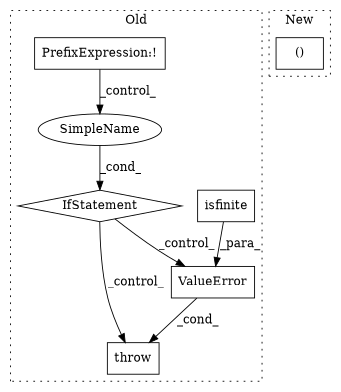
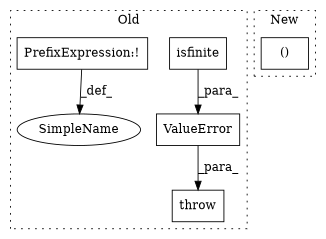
  digraph {
    node [a=32 shape=box]
    n1 [l="9,1" label=isfinite s="8740,8750"]
-   n2 [a=25 l="4,2" label=IfStatement s="8701,8770" shape=diamond]
    n3 [a=38 l=1 label="PrefixExpression:!" s=8733]
    n4 [l="11,1" label=ValueError s="8788,8837"]
    n5 [a=42 label=SimpleName shape=ellipse]
    n6 [a=53 l=6 label=throw s=8782]
    n7 [a=106 l=67 label="()" s=9976]
    subgraph cluster_1 {
      label=Old
      style=dotted
      n1
-     n2
      n3
      n4
      n5
      n6
    }
    subgraph cluster_2 {
      label=New
      style=dotted
      n7
    }
    n1 -> n4 [label=_para_]
-   n2 -> n4 [label=_control_]
-   n2 -> n6 [label=_control_]
-   n3 -> n5 [label=_control_]
-   n4 -> n6 [label=_cond_]
-   n5 -> n2 [label=_cond_]
+   n3 -> n5 [label=_def_]
+   n4 -> n6 [label=_para_]
  }
